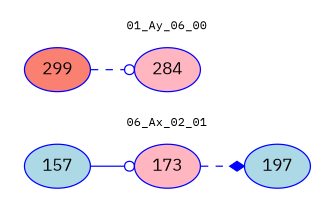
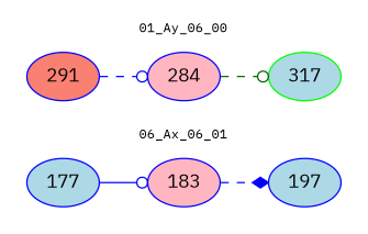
  digraph {
    fontname="IBM Plex Mono"
    rankdir=LR
    node [color=blue fillcolor=lightblue fontname="IBM Plex Mono" style=filled]
    edge [arrowhead=odot color=blue fontname="IBM Plex Mono" style=dashed]
-   n1 [label=157]
-   n2 [fillcolor=lightpink label=173]
+   n1 [label=177]
+   n2 [fillcolor=lightpink label=183]
    n3 [label=197]
-   n4 [fillcolor=salmon label=299]
+   n4 [fillcolor=salmon label=291]
    n5 [fillcolor=lightpink label=284]
+   n6 [color=green label=317]
    subgraph cluster_1 {
      color=white
      fontsize=10
-     label="06_Ax_02_01"
+     label="06_Ax_06_01"
      n1
      n2
      n3
    }
    subgraph cluster_2 {
      color=white
      fontsize=10
      label="01_Ay_06_00"
      n4
      n5
+     n6
    }
    n1 -> n2 [style=solid]
    n2 -> n3 [arrowhead=diamond]
    n4 -> n5
+   n5 -> n6 [color=darkgreen]
  }
